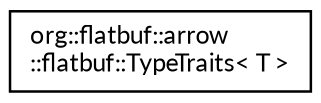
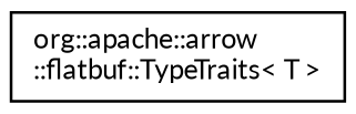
  digraph {
    rankdir=LR
    fontname=Lato
-   n1 [color=black fillcolor=white fontname=Lato fontsize=10 height=0.2 label="org::flatbuf::arrow\l::flatbuf::TypeTraits\< T \>" shape=record style=filled width=0.4]
+   n1 [color=black fillcolor=white fontname=Lato fontsize=10 height=0.2 label="org::apache::arrow\l::flatbuf::TypeTraits\< T \>" shape=record style=filled width=0.4]
  }
